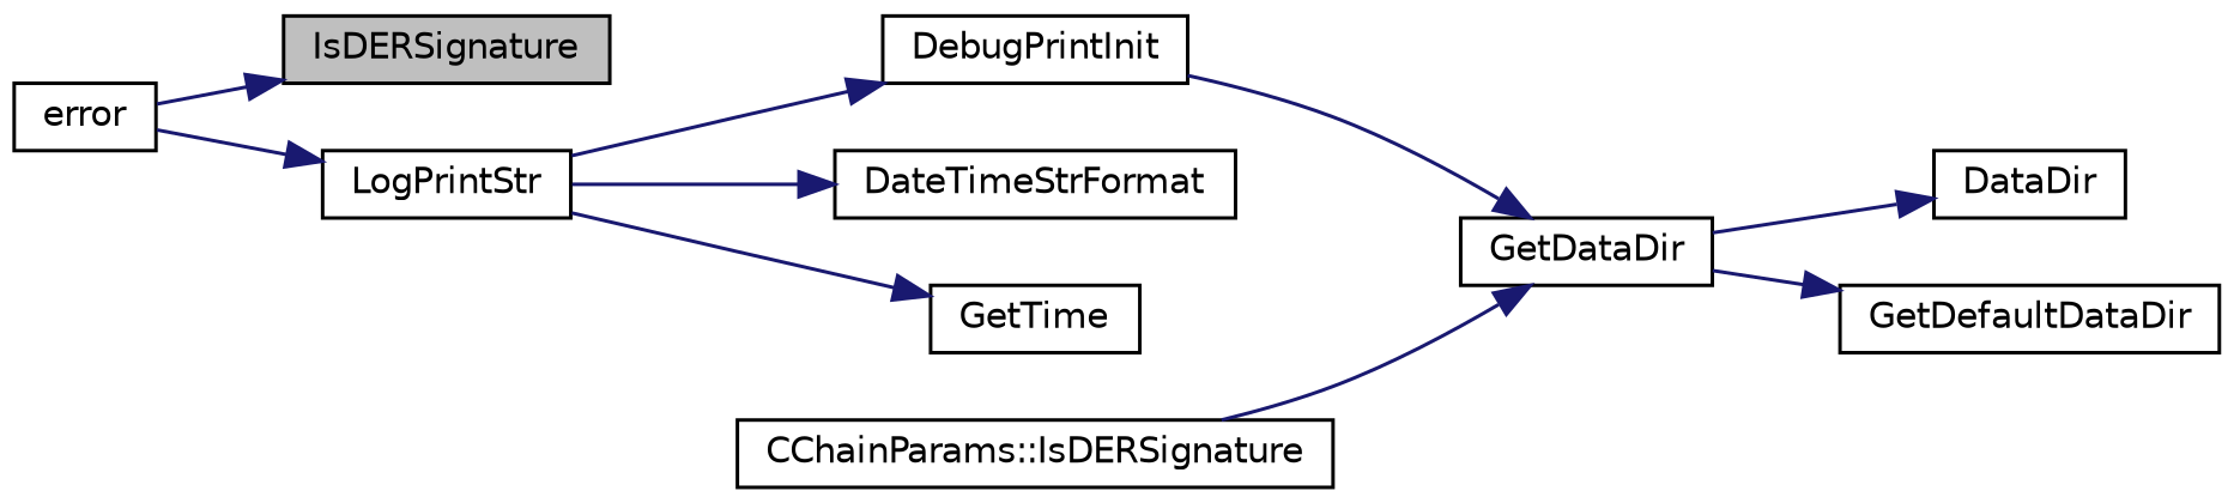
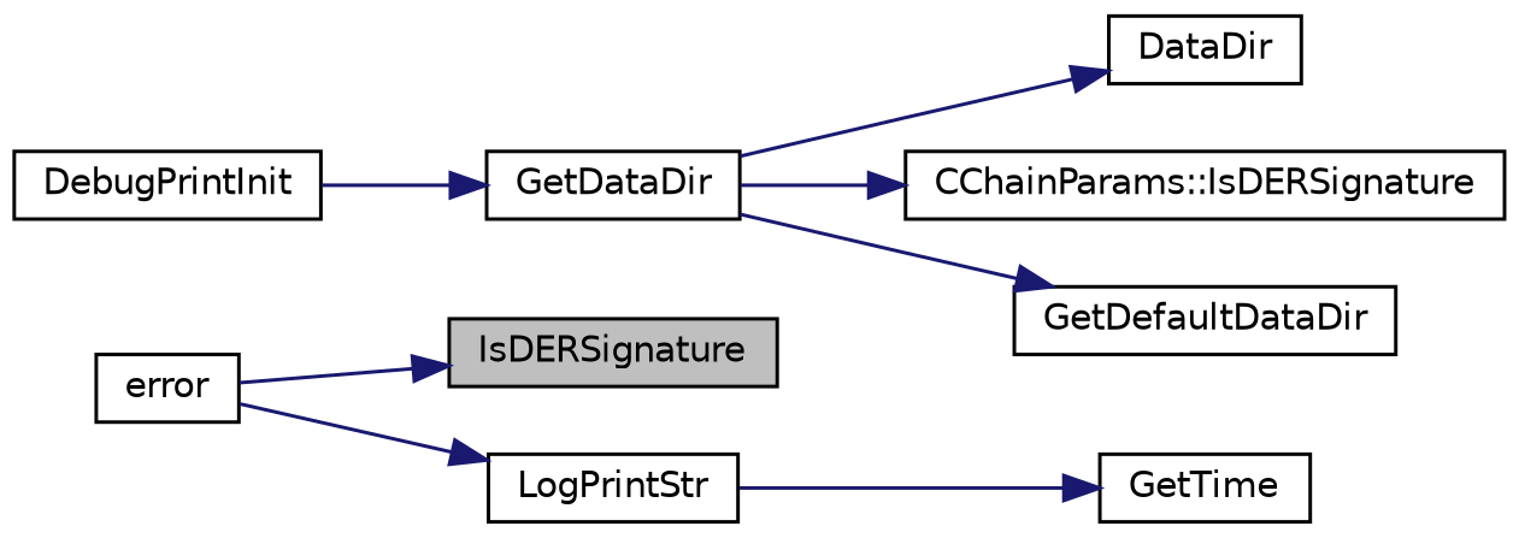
  digraph {
    rankdir=LR
    node [color=black fillcolor=white fontname=Helvetica fontsize=10 shape=record style=filled]
    edge [color=midnightblue fontname=Helvetica fontsize=10 labelfontname=Helvetica labelfontsize=10 style=solid]
    n1 [fillcolor=grey75 fontcolor=black height=0.2 label=IsDERSignature width=0.4]
    n2 [height=0.2 label=error width=0.4]
    n3 [height=0.2 label=LogPrintStr width=0.4]
    n4 [height=0.2 label=DebugPrintInit width=0.4]
-   n5 [height=0.2 label=DateTimeStrFormat width=0.4]
    n6 [height=0.2 label=GetTime width=0.4]
    n7 [height=0.2 label=GetDataDir width=0.4]
    n8 [height=0.2 label=DataDir width=0.4]
    n9 [height=0.2 label="CChainParams::IsDERSignature" width=0.4]
    n10 [height=0.2 label=GetDefaultDataDir width=0.4]
    n2 -> n1
    n2 -> n3
-   n3 -> n4
-   n3 -> n5
    n3 -> n6
    n4 -> n7
    n7 -> n8
-   n9 -> n7
+   n7 -> n9
    n7 -> n10
  }
